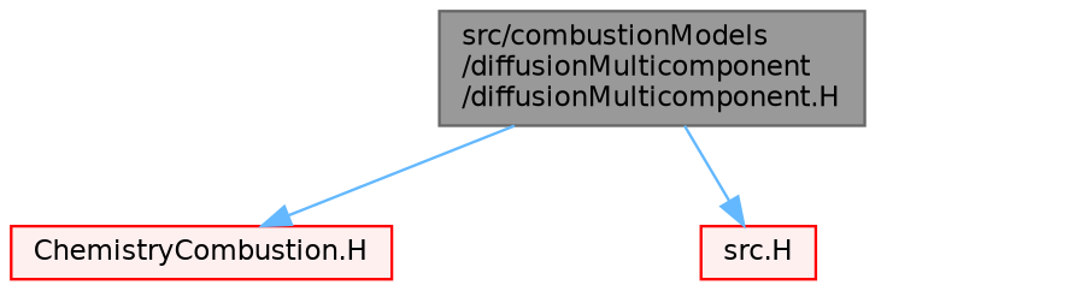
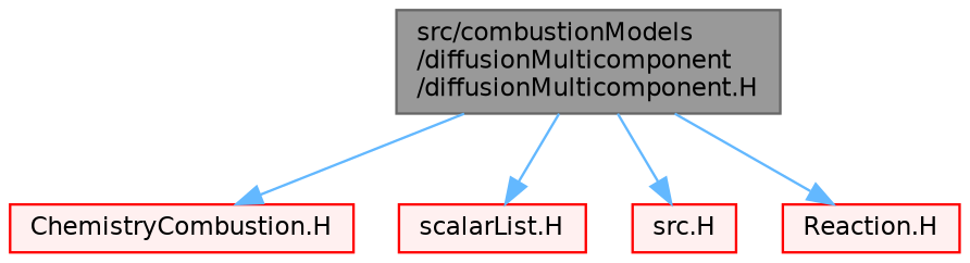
  digraph {
    node [color=red fillcolor="#FFF0F0" fontname=Helvetica fontsize=10 shape=box style=filled]
    edge [color=steelblue1 fontname=Helvetica fontsize=10 labelfontname=Helvetica labelfontsize=10 style=solid]
    n1 [color=gray40 fillcolor=grey60 fontcolor=black height=0.2 label="src/combustionModels\l/diffusionMulticomponent\l/diffusionMulticomponent.H" width=0.4]
    n2 [height=0.2 label="ChemistryCombustion.H" width=0.4]
+   n3 [height=0.2 label="scalarList.H" width=0.4]
    n4 [height=0.2 label="src.H" width=0.4]
+   n5 [height=0.2 label="Reaction.H" width=0.4]
    n1 -> n2
+   n1 -> n3
    n1 -> n4
+   n1 -> n5
  }
